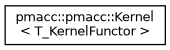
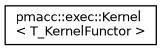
  digraph {
    rankdir=LR
-   n1 [color=black fillcolor=white fontname=Helvetica fontsize=10 height=0.2 label="pmacc::pmacc::Kernel\l\< T_KernelFunctor \>" shape=record style=filled width=0.4]
+   n1 [color=black fillcolor=white fontname=Helvetica fontsize=10 height=0.2 label="pmacc::exec::Kernel\l\< T_KernelFunctor \>" shape=record style=filled width=0.4]
  }
